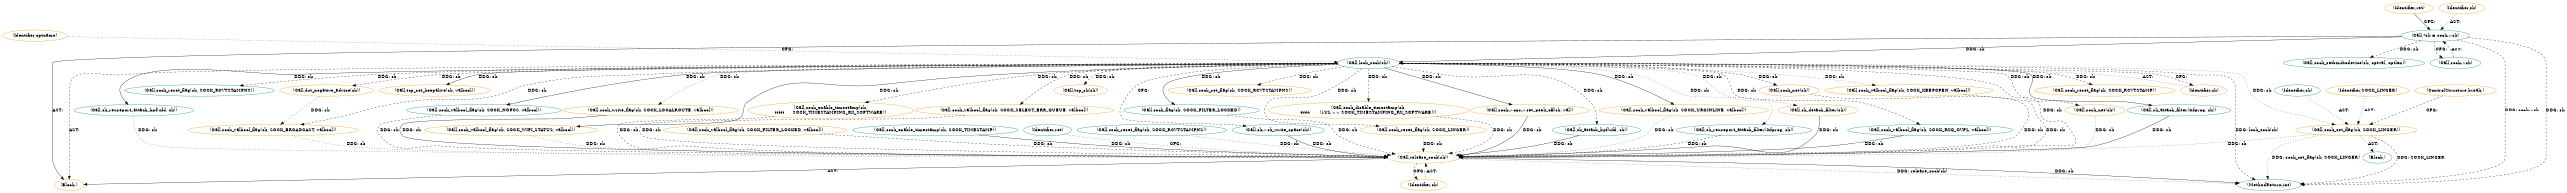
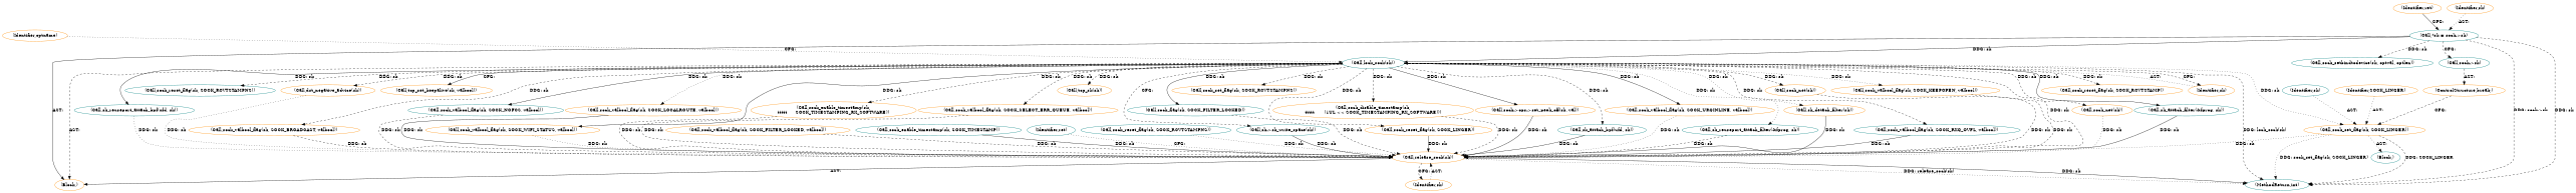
  digraph {
    node [color=darkorange]
    edge [style=dashed]
    n1 [label="(Call,sock_set_flag(sk, SOCK_LINGER))"]
    n2 [label="(Call,release_sock(sk))"]
    n3 [color=teal label="(Block,)"]
    n4 [color=teal label="(MethodReturn,int)"]
    n5 [label="(Block,)"]
    n6 [label="(Identifier,sk)"]
    n7 [label="(Identifier,SOCK_LINGER)"]
    n8 [color=teal label="(Call,lock_sock(sk))"]
    n9 [label="(Call,sock_reset_flag(sk, SOCK_RCVTSTAMP))"]
    n10 [label="(Call,sock_valbool_flag(sk, SOCK_BROADCAST, valbool))"]
    n11 [label="(Identifier,sk)"]
    n12 [label="(Call,sock_net(sk))"]
    n13 [color=teal label="(Call,sk_attach_filter(&fprog, sk))"]
    n14 [color=teal label="(Call,sk_reuseport_attach_bpf(ufd, sk))"]
    n15 [color=teal label="(Call,sock_reset_flag(sk, SOCK_RCVTSTAMPNS))"]
    n16 [color=teal label="(Call,sock_valbool_flag(sk, SOCK_NOFCS, valbool))"]
    n17 [label="(Call,tcp_set_keepalive(sk, valbool))"]
-   n18 [label="(Call,sock_write_flag(sk, SOCK_LOCALROUTE, valbool))"]
+   n18 [label="(Call,sock_valbool_flag(sk, SOCK_LOCALROUTE, valbool))"]
    n19 [label="(Call,dst_negative_advice(sk))"]
    n20 [label="(Call,sock_valbool_flag(sk, SOCK_SELECT_ERR_QUEUE, valbool))"]
    n21 [label="(Call,sock_disable_timestamp(sk,\n\t\t\t\t\t       (1UL << SOCK_TIMESTAMPING_RX_SOFTWARE)))"]
    n22 [label="(Call,sock_valbool_flag(sk, SOCK_WIFI_STATUS, valbool))"]
    n23 [label="(Call,sock_enable_timestamp(sk,\n\t\t\t\t\t      SOCK_TIMESTAMPING_RX_SOFTWARE))"]
    n24 [label="(Call,tcp_sk(sk))"]
    n25 [color=teal label="(Call,sk->sk_write_space(sk))"]
    n26 [color=teal label="(Call,sock_flag(sk, SOCK_FILTER_LOCKED))"]
    n27 [label="(Call,sock_set_flag(sk, SOCK_RCVTSTAMPNS))"]
    n28 [label="(Call,sock_reset_flag(sk, SOCK_LINGER))"]
    n29 [label="(Call,sock->ops->set_peek_off(sk, val))"]
    n30 [color=teal label="(Call,sk_attach_bpf(ufd, sk))"]
    n31 [label="(Call,sock_valbool_flag(sk, SOCK_URGINLINE, valbool))"]
    n32 [color=teal label="(Call,sk_reuseport_attach_filter(&fprog, sk))"]
    n33 [label="(Call,sk_detach_filter(sk))"]
    n34 [color=teal label="(Call,sock_valbool_flag(sk, SOCK_RXQ_OVFL, valbool))"]
    n35 [label="(Call,sock_net(sk))"]
    n36 [label="(Call,sock_valbool_flag(sk, SOCK_KEEPOPEN, valbool))"]
    n37 [color=teal label="(Call,*sk = sock->sk)"]
    n38 [color=teal label="(Call,sock_setbindtodevice(sk, optval, optlen))"]
    n39 [color=teal label="(Call,sock->sk)"]
    n40 [label="(Call,sock_valbool_flag(sk, SOCK_FILTER_LOCKED, valbool))"]
    n41 [label="(ControlStructure,break;)"]
    n42 [color=teal label="(Call,sock_enable_timestamp(sk, SOCK_TIMESTAMP))"]
    n43 [label="(Identifier,optname)"]
    n44 [label="(Identifier,ret)"]
    n45 [color=teal label="(Identifier,sk)"]
    n46 [color=teal label="(Identifier,ret)"]
    n47 [color=teal label="(Call,sock_reset_flag(sk, SOCK_RCVTSTAMPNS))"]
    n48 [label="(Identifier,sk)"]
    n1 -> n2 [label="DDG: sk" style=dotted]
    n1 -> n3 [label="AST: " style=dotted]
    n1 -> n4 [label="DDG: SOCK_LINGER"]
    n1 -> n4 [label="DDG: sock_set_flag(sk, SOCK_LINGER)" style=dotted]
    n2 -> n4 [label="DDG: release_sock(sk)" style=dotted]
    n2 -> n4 [label="DDG: sk" style=solid]
    n2 -> n5 [label="AST: " style=solid]
    n2 -> n6 [label="CFG: "]
    n6 -> n2 [label="AST: " style=dotted]
    n7 -> n1 [label="AST: " style=dotted]
    n8 -> n1 [label="DDG: sk" style=dotted]
    n8 -> n2 [label="DDG: sk"]
    n8 -> n4 [label="DDG: lock_sock(sk)"]
    n8 -> n5 [label="AST: "]
    n8 -> n9 [label="DDG: sk"]
    n8 -> n10 [label="DDG: sk"]
    n8 -> n11 [label="CFG: "]
    n8 -> n12 [label="DDG: sk"]
    n8 -> n13 [label="DDG: sk" style=solid]
    n8 -> n14 [label="DDG: sk" style=solid]
    n8 -> n15 [label="DDG: sk"]
    n8 -> n16 [label="DDG: sk" style=solid]
-   n8 -> n17 [label="DDG: sk" style=solid]
+   n8 -> n17 [label="CFG: " style=solid]
    n8 -> n18 [label="DDG: sk" style=dotted]
    n8 -> n19 [label="DDG: sk"]
    n8 -> n20 [label="DDG: sk"]
    n8 -> n21 [label="DDG: sk"]
    n8 -> n22 [label="DDG: sk" style=solid]
    n8 -> n23 [label="DDG: sk"]
    n8 -> n24 [label="DDG: sk"]
    n8 -> n25 [label="CFG: "]
    n8 -> n26 [label="DDG: sk" style=solid]
    n8 -> n27 [label="DDG: sk"]
    n8 -> n28 [label="DDG: sk"]
    n8 -> n29 [label="DDG: sk" style=solid]
    n8 -> n30 [label="DDG: sk"]
    n8 -> n31 [label="DDG: sk" style=solid]
    n8 -> n32 [label="DDG: sk" style=dotted]
    n8 -> n33 [label="DDG: sk" style=dotted]
    n8 -> n34 [label="DDG: sk"]
    n8 -> n35 [label="DDG: sk"]
    n8 -> n36 [label="DDG: sk" style=dotted]
-   n10 -> n2 [label="DDG: sk" style=dotted]
+   n10 -> n2 [label="DDG: sk"]
    n11 -> n8 [label="AST: " style=dotted]
    n12 -> n2 [label="DDG: sk" style=dotted]
    n13 -> n2 [label="DDG: sk" style=solid]
    n14 -> n2 [label="DDG: sk" style=dotted]
    n16 -> n2 [label="DDG: sk"]
    n18 -> n2 [label="DDG: sk" style=solid]
-   n19 -> n10 [label="DDG: sk" style=dotted]
+   n19 -> n2 [label="DDG: sk" style=dotted]
    n20 -> n2 [label="DDG: sk"]
    n21 -> n2 [label="DDG: sk"]
    n22 -> n2 [label="DDG: sk" style=dotted]
    n23 -> n2 [label="DDG: sk"]
    n25 -> n2 [label="DDG: sk" style=solid]
    n26 -> n2 [label="DDG: sk"]
-   n28 -> n2 [label="DDG: sk" style=dotted]
+   n28 -> n2 [label="DDG: sk" style=solid]
    n29 -> n2 [label="DDG: sk" style=solid]
    n30 -> n2 [label="DDG: sk" style=solid]
    n31 -> n2 [label="DDG: sk" style=dotted]
    n32 -> n2 [label="DDG: sk"]
    n33 -> n2 [label="DDG: sk" style=solid]
    n34 -> n2 [label="DDG: sk" style=solid]
    n35 -> n2 [label="DDG: sk"]
    n36 -> n2 [label="DDG: sk"]
    n37 -> n4 [label="DDG: sock->sk"]
    n37 -> n4 [label="DDG: sk"]
    n37 -> n5 [label="AST: " style=solid]
    n37 -> n8 [label="DDG: sk" style=solid]
    n37 -> n38 [label="DDG: sk"]
    n37 -> n39 [label="CFG: "]
-   n39 -> n37 [label="AST: "]
+   n39 -> n41 [label="AST: "]
    n40 -> n2 [label="DDG: sk"]
    n41 -> n1 [label="CFG: "]
    n42 -> n2 [label="DDG: sk" style=solid]
    n43 -> n8 [label="CFG: " style=dotted]
    n44 -> n37 [label="CFG: " style=solid]
    n45 -> n1 [label="AST: " style=dotted]
    n46 -> n2 [label="CFG: " style=dotted]
    n47 -> n2 [label="DDG: sk" style=dotted]
    n48 -> n37 [label="AST: " style=dotted]
  }
